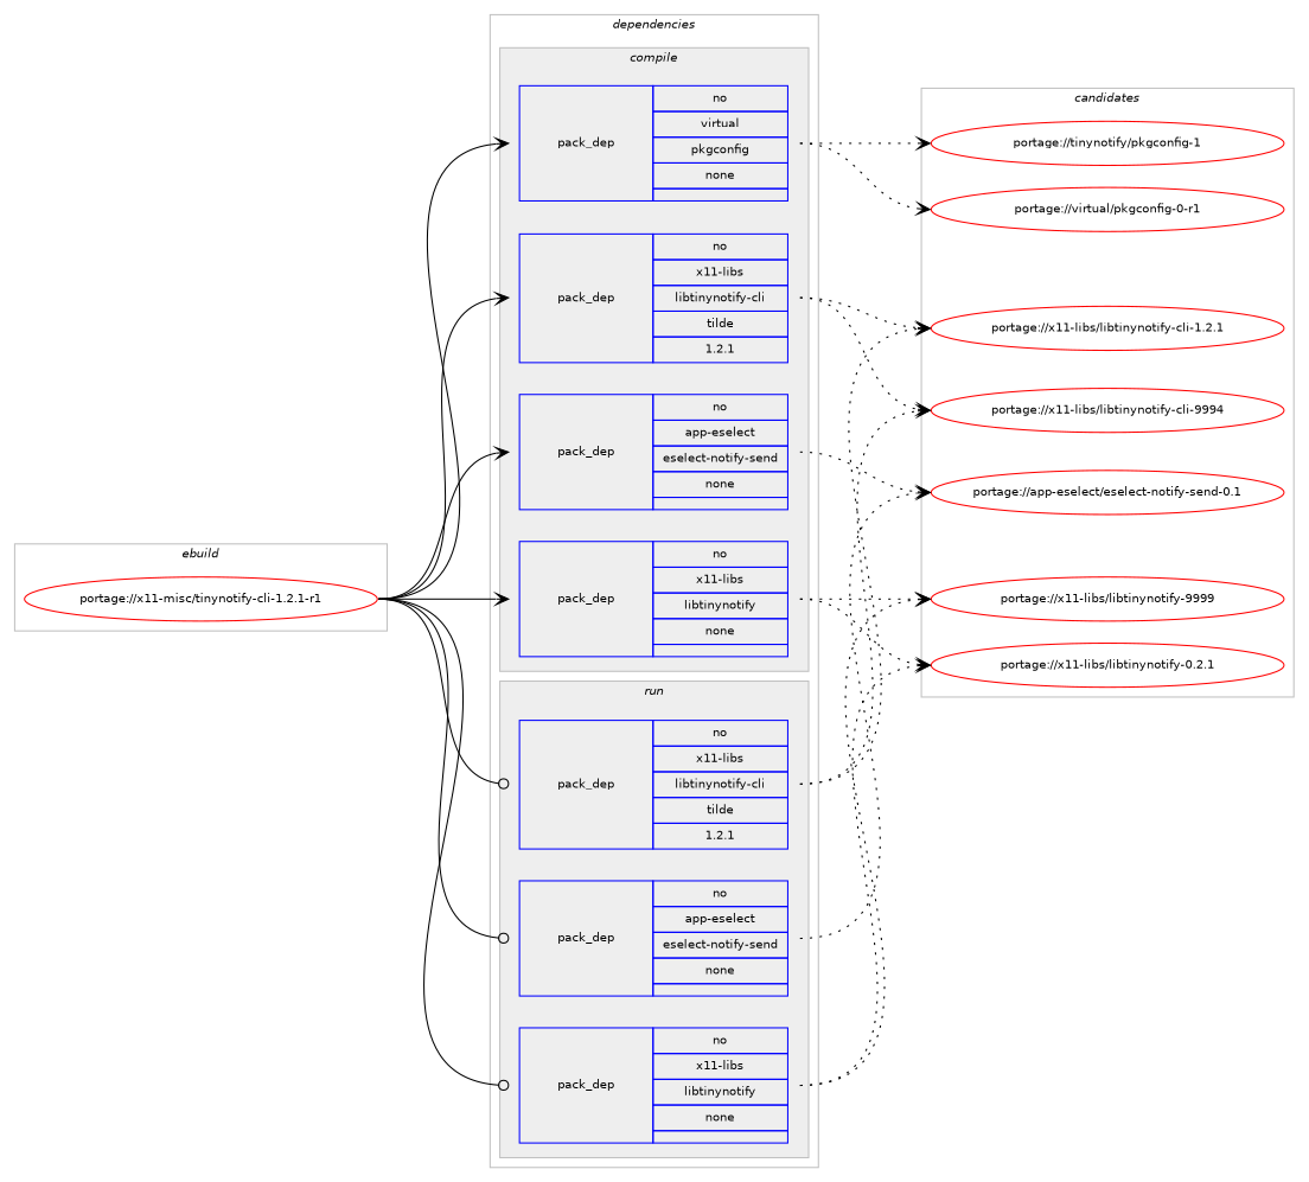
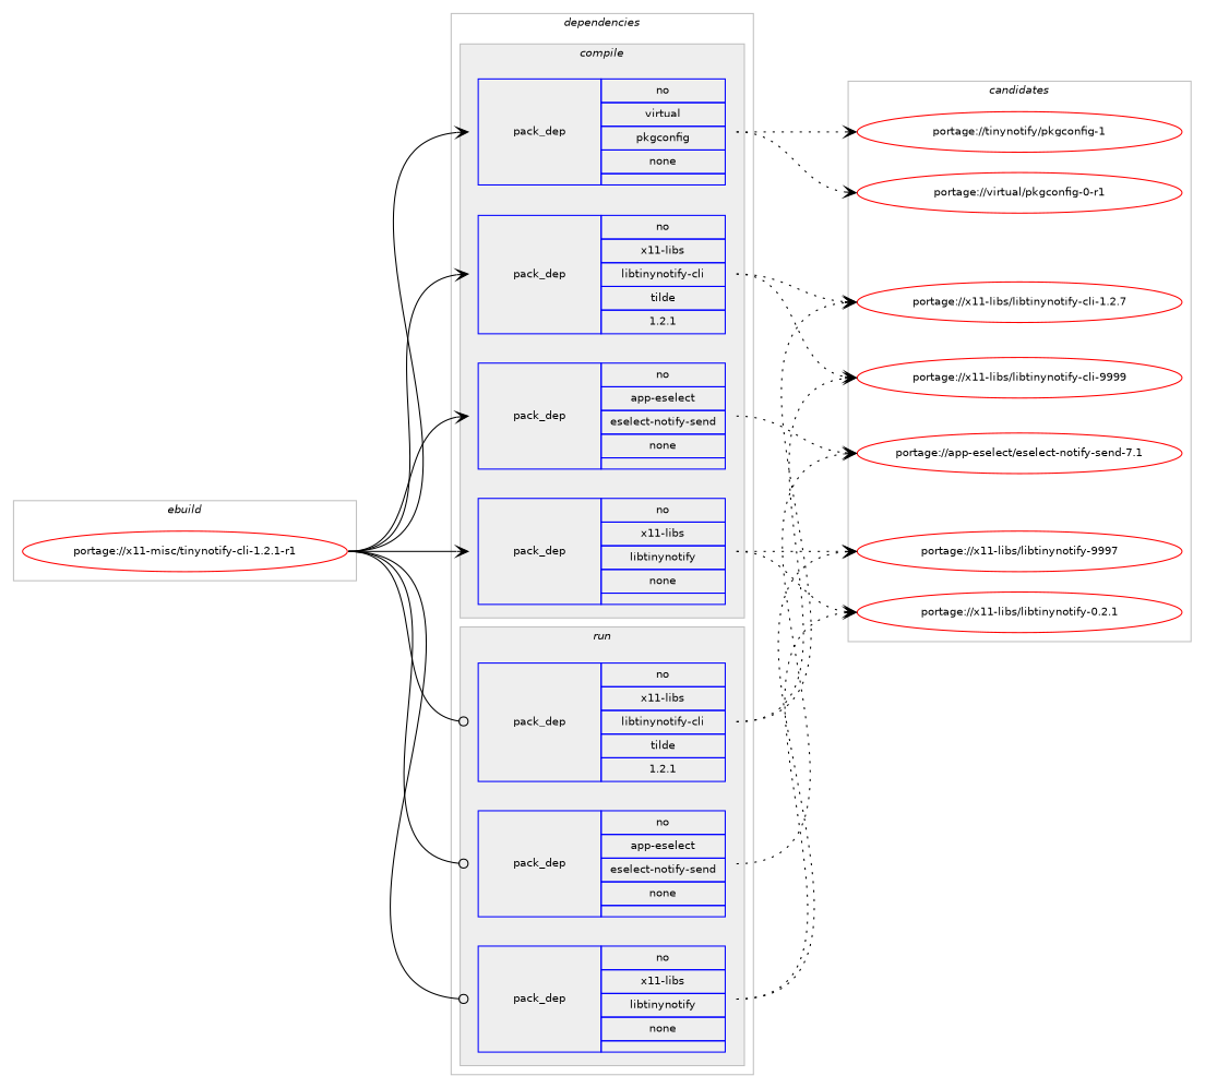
  digraph {
    compound=true
    concentrate=true
    fontname=Helvetica
    fontsize=10
    newrank=true
    rankdir=LR
    ranksep=1.5
    node [color=red fontname=Helvetica fontsize=10]
    edge [arrowhead=vee headport=w style=dotted tailport=e weight=100]
    n1 [label="portage://x11-misc/tinynotify-cli-1.2.1-r1" width=4]
    n2 [color=blue label=<<TABLE BORDER="0" CELLBORDER="1" CELLSPACING="0" CELLPADDING="4" WIDTH="220"><TR><TD ROWSPAN="6" CELLPADDING="30">pack_dep</TD></TR><TR><TD WIDTH="110">no</TD></TR><TR><TD>app-eselect</TD></TR><TR><TD>eselect-notify-send</TD></TR><TR><TD>none</TD></TR><TR><TD></TD></TR></TABLE>> shape=none]
    n3 [color=blue label=<<TABLE BORDER="0" CELLBORDER="1" CELLSPACING="0" CELLPADDING="4" WIDTH="220"><TR><TD ROWSPAN="6" CELLPADDING="30">pack_dep</TD></TR><TR><TD WIDTH="110">no</TD></TR><TR><TD>virtual</TD></TR><TR><TD>pkgconfig</TD></TR><TR><TD>none</TD></TR><TR><TD></TD></TR></TABLE>> shape=none]
    n4 [color=blue label=<<TABLE BORDER="0" CELLBORDER="1" CELLSPACING="0" CELLPADDING="4" WIDTH="220"><TR><TD ROWSPAN="6" CELLPADDING="30">pack_dep</TD></TR><TR><TD WIDTH="110">no</TD></TR><TR><TD>x11-libs</TD></TR><TR><TD>libtinynotify</TD></TR><TR><TD>none</TD></TR><TR><TD></TD></TR></TABLE>> shape=none]
    n5 [color=blue label=<<TABLE BORDER="0" CELLBORDER="1" CELLSPACING="0" CELLPADDING="4" WIDTH="220"><TR><TD ROWSPAN="6" CELLPADDING="30">pack_dep</TD></TR><TR><TD WIDTH="110">no</TD></TR><TR><TD>x11-libs</TD></TR><TR><TD>libtinynotify-cli</TD></TR><TR><TD>tilde</TD></TR><TR><TD>1.2.1</TD></TR></TABLE>> shape=none]
    n6 [color=blue label=<<TABLE BORDER="0" CELLBORDER="1" CELLSPACING="0" CELLPADDING="4" WIDTH="220"><TR><TD ROWSPAN="6" CELLPADDING="30">pack_dep</TD></TR><TR><TD WIDTH="110">no</TD></TR><TR><TD>app-eselect</TD></TR><TR><TD>eselect-notify-send</TD></TR><TR><TD>none</TD></TR><TR><TD></TD></TR></TABLE>> shape=none]
    n7 [color=blue label=<<TABLE BORDER="0" CELLBORDER="1" CELLSPACING="0" CELLPADDING="4" WIDTH="220"><TR><TD ROWSPAN="6" CELLPADDING="30">pack_dep</TD></TR><TR><TD WIDTH="110">no</TD></TR><TR><TD>x11-libs</TD></TR><TR><TD>libtinynotify</TD></TR><TR><TD>none</TD></TR><TR><TD></TD></TR></TABLE>> shape=none]
    n8 [color=blue label=<<TABLE BORDER="0" CELLBORDER="1" CELLSPACING="0" CELLPADDING="4" WIDTH="220"><TR><TD ROWSPAN="6" CELLPADDING="30">pack_dep</TD></TR><TR><TD WIDTH="110">no</TD></TR><TR><TD>x11-libs</TD></TR><TR><TD>libtinynotify-cli</TD></TR><TR><TD>tilde</TD></TR><TR><TD>1.2.1</TD></TR></TABLE>> shape=none]
-   n9 [label="portage://app-eselect/eselect-notify-send-0.1" width=4]
+   n9 [label="portage://app-eselect/eselect-notify-send-7.1" width=4]
    n10 [label="portage://tinynotify/pkgconfig-1" width=4]
    n11 [label="portage://virtual/pkgconfig-0-r1" width=4]
-   n12 [label="portage://x11-libs/libtinynotify-9999" width=4]
+   n12 [label="portage://x11-libs/libtinynotify-9997" width=4]
    n13 [label="portage://x11-libs/libtinynotify-0.2.1" width=4]
-   n14 [label="portage://x11-libs/libtinynotify-cli-9994" width=4]
-   n15 [label="portage://x11-libs/libtinynotify-cli-1.2.1" width=4]
+   n14 [label="portage://x11-libs/libtinynotify-cli-9999" width=4]
+   n15 [label="portage://x11-libs/libtinynotify-cli-1.2.7" width=4]
    subgraph cluster_1 {
      color=gray
      label=<<i>ebuild</i>>
      rank=same
      n1
    }
    subgraph cluster_2 {
      color=gray
      label=<<i>dependencies</i>>
      subgraph cluster_3 {
        color=gray
        fillcolor="#eeeeee"
        label=<<i>compile</i>>
        style=filled
        subgraph sub_4 {
          color=gray
          fillcolor="#eeeeee"
          label=<<i>compile</i>>
          style=filled
          n2
        }
        subgraph sub_5 {
          color=gray
          fillcolor="#eeeeee"
          label=<<i>compile</i>>
          style=filled
          n3
        }
        subgraph sub_6 {
          color=gray
          fillcolor="#eeeeee"
          label=<<i>compile</i>>
          style=filled
          n4
        }
        subgraph sub_7 {
          color=gray
          fillcolor="#eeeeee"
          label=<<i>compile</i>>
          style=filled
          n5
        }
      }
      subgraph cluster_8 {
        color=gray
        fillcolor="#eeeeee"
        label=<<i>compile and run</i>>
        style=filled
      }
      subgraph cluster_9 {
        color=gray
        fillcolor="#eeeeee"
        label=<<i>run</i>>
        style=filled
        subgraph sub_10 {
          color=gray
          fillcolor="#eeeeee"
          label=<<i>run</i>>
          style=filled
          n6
        }
        subgraph sub_11 {
          color=gray
          fillcolor="#eeeeee"
          label=<<i>run</i>>
          style=filled
          n7
        }
        subgraph sub_12 {
          color=gray
          fillcolor="#eeeeee"
          label=<<i>run</i>>
          style=filled
          n8
        }
      }
    }
    subgraph cluster_13 {
      color=gray
      label=<<i>candidates</i>>
      rank=same
      subgraph sub_14 {
        color=black
        label=<<i>candidates</i>>
        nodesep=1
        rank=same
        n9
      }
      subgraph sub_15 {
        color=black
        label=<<i>candidates</i>>
        nodesep=1
        rank=same
        n10
        n11
      }
      subgraph sub_16 {
        color=black
        label=<<i>candidates</i>>
        nodesep=1
        rank=same
        n12
        n13
      }
      subgraph sub_17 {
        color=black
        label=<<i>candidates</i>>
        nodesep=1
        rank=same
        n14
        n15
      }
      subgraph sub_18 {
        color=black
        label=<<i>candidates</i>>
        nodesep=1
        rank=same
        n9
      }
      subgraph sub_19 {
        color=black
        label=<<i>candidates</i>>
        nodesep=1
        rank=same
        n12
        n13
      }
      subgraph sub_20 {
        color=black
        label=<<i>candidates</i>>
        nodesep=1
        rank=same
        n14
        n15
      }
    }
    n1 -> n2 [style=solid weight=20]
    n1 -> n3 [style=solid weight=20]
    n1 -> n4 [style=solid weight=20]
    n1 -> n5 [style=solid weight=20]
    n1 -> n6 [arrowhead=odot style=solid weight=20]
    n1 -> n7 [arrowhead=odot style=solid weight=20]
    n1 -> n8 [arrowhead=odot style=solid weight=20]
    n2 -> n9
    n3 -> n10
    n3 -> n11
    n4 -> n12
    n4 -> n13
    n5 -> n14
    n5 -> n15
    n6 -> n9
    n7 -> n12
    n7 -> n13
    n8 -> n14
    n8 -> n15
  }
